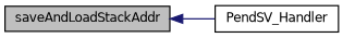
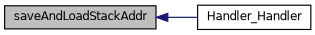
  digraph {
    rankdir=LR
    node [color=black fontname=Helvetica fontsize=10 shape=record style=filled]
    n1 [fillcolor=grey75 fontcolor=black height=0.2 label=saveAndLoadStackAddr width=0.4]
-   n2 [fillcolor=white height=0.2 label=PendSV_Handler width=0.4]
+   n2 [fillcolor=white height=0.2 label=Handler_Handler width=0.4]
    n1 -> n2 [color=midnightblue dir=back fontname=Helvetica fontsize=10 labelfontname=Helvetica labelfontsize=10 style=solid]
  }
